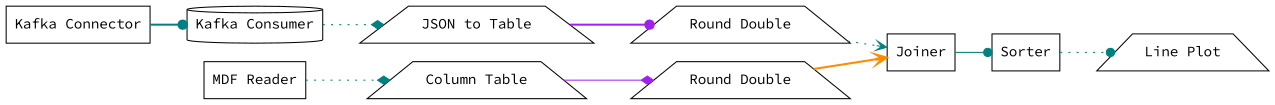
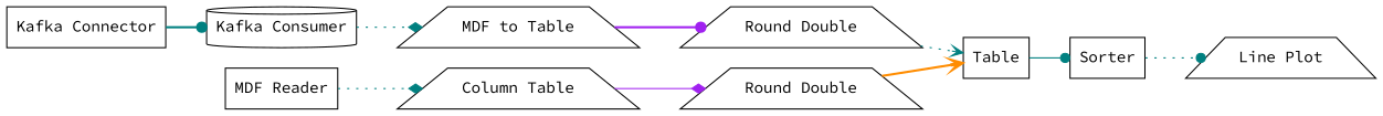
  digraph {
    fontname="Source Code Pro"
    rankdir=LR
    node [fontname="Source Code Pro" shape=trapezium]
    edge [arrowhead=dot color=teal fontname="Source Code Pro" style=dotted]
    n1 [label=Sorter shape=box]
    n2 [label="Line Plot"]
-   n3 [label="JSON to Table"]
+   n3 [label="MDF to Table"]
    n4 [label="Round Double"]
-   n5 [label=Joiner shape=box]
+   n5 [label=Table shape=box]
    n6 [label="Kafka Connector" shape=box]
    n7 [label="Kafka Consumer" shape=cylinder]
    n8 [label="MDF Reader" shape=box]
    n9 [label="Column Table"]
    n10 [label="Round Double"]
    n1 -> n2
    n3 -> n4 [color=purple style=bold]
    n4 -> n5 [arrowhead=vee]
    n5 -> n1 [style=solid]
    n6 -> n7 [style=bold]
    n7 -> n3 [arrowhead=diamond]
    n8 -> n9 [arrowhead=diamond]
    n9 -> n10 [arrowhead=diamond color=purple style=solid]
    n10 -> n5 [arrowhead=vee color=darkorange style=bold]
  }
